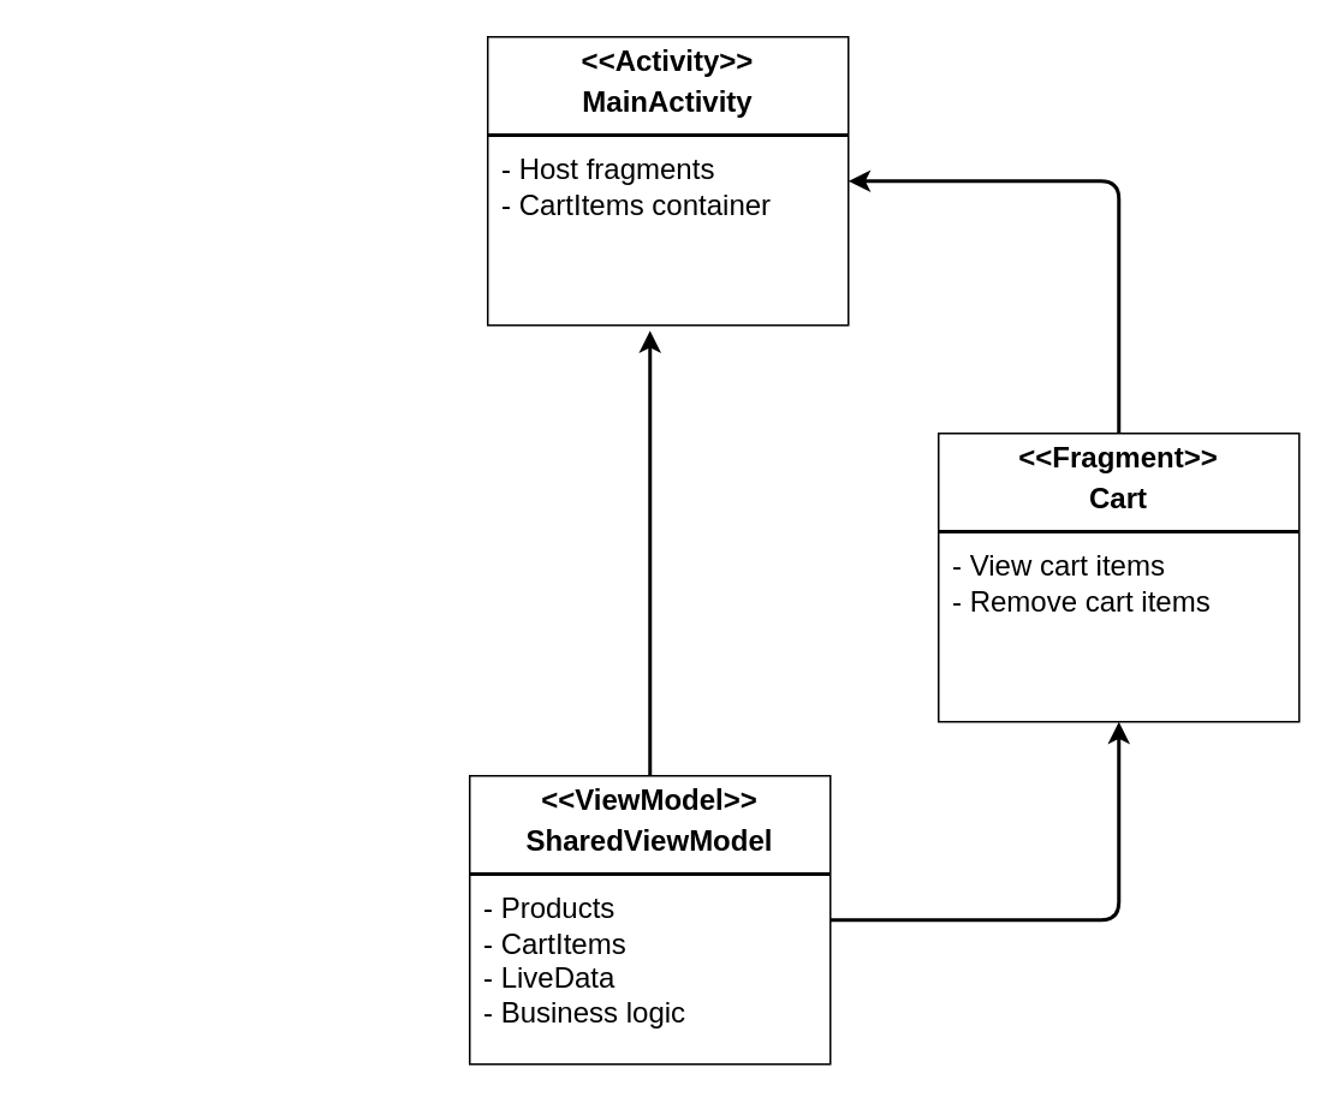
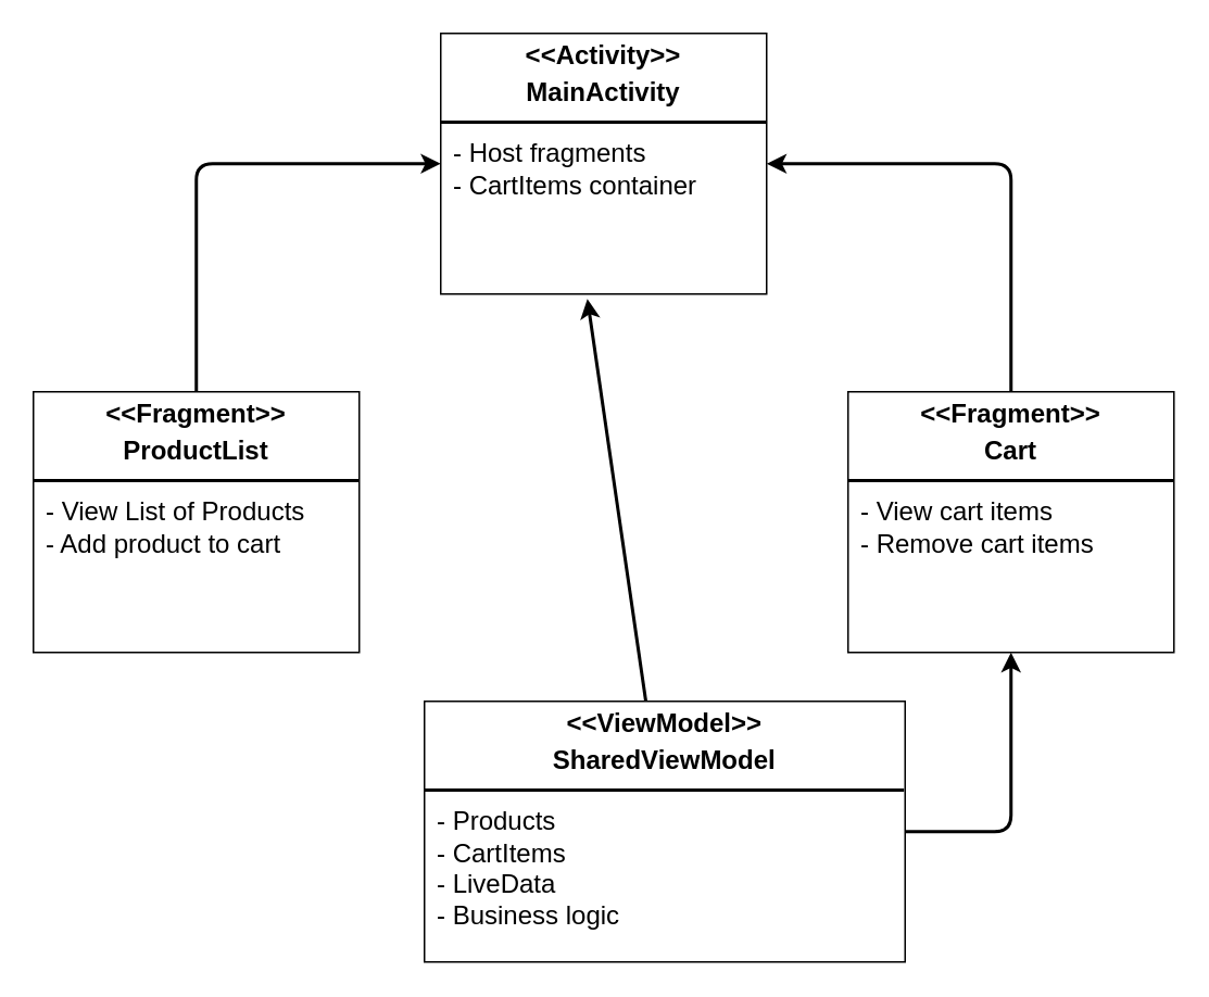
  <mxCell id="0" />
  <mxCell id="1" parent="0" />
+ <mxCell id="2" style="edgeStyle=none;html=1;entryX=0;entryY=0.5;entryDx=0;entryDy=0;strokeWidth=2;" edge="1" parent="1" source="3" target="8"><mxGeometry relative="1" as="geometry"><Array as="points"><mxPoint x="120" y="100" /></Array></mxGeometry></mxCell>
+ <mxCell id="3" value="&lt;p style=&quot;margin: 4px 0px 0px; text-align: center;&quot;&gt;&lt;b style=&quot;&quot;&gt;&amp;lt;&amp;lt;Fragment&amp;gt;&amp;gt;&lt;/b&gt;&lt;/p&gt;&lt;p style=&quot;margin: 4px 0px 0px; text-align: center;&quot;&gt;&lt;b&gt;ProductList&lt;/b&gt;&lt;/p&gt;&lt;hr style=&quot;border-style:solid;&quot;&gt;&lt;p style=&quot;margin:0px;margin-left:8px;&quot;&gt;- View List of Products&lt;br&gt;- Add product to cart&lt;br&gt;&lt;br&gt;&lt;/p&gt;" style="verticalAlign=top;align=left;overflow=fill;html=1;whiteSpace=wrap;fontSize=16;" vertex="1" parent="1"><mxGeometry x="20" y="240" width="200" height="160" as="geometry" /></mxCell>
  <mxCell id="4" style="edgeStyle=none;html=1;entryX=0.5;entryY=1;entryDx=0;entryDy=0;strokeWidth=2;" edge="1" parent="1" source="5" target="7"><mxGeometry relative="1" as="geometry"><Array as="points"><mxPoint x="620" y="510" /></Array></mxGeometry></mxCell>
- <mxCell id="5" value="&lt;p style=&quot;margin: 4px 0px 0px; text-align: center;&quot;&gt;&lt;b style=&quot;&quot;&gt;&amp;lt;&amp;lt;ViewModel&amp;gt;&amp;gt;&lt;/b&gt;&lt;/p&gt;&lt;p style=&quot;margin: 4px 0px 0px; text-align: center;&quot;&gt;&lt;b&gt;SharedViewModel&lt;/b&gt;&lt;/p&gt;&lt;hr style=&quot;border-style:solid;&quot;&gt;&lt;p style=&quot;margin:0px;margin-left:8px;&quot;&gt;- Products&lt;br&gt;- CartItems&lt;/p&gt;&lt;p style=&quot;margin:0px;margin-left:8px;&quot;&gt;- LiveData&lt;/p&gt;&lt;p style=&quot;margin:0px;margin-left:8px;&quot;&gt;- Business logic&lt;br&gt;&lt;br&gt;&lt;/p&gt;" style="verticalAlign=top;align=left;overflow=fill;html=1;whiteSpace=wrap;fontSize=16;" vertex="1" parent="1"><mxGeometry x="260" y="430" width="200" height="160" as="geometry" /></mxCell>
+ <mxCell id="5" value="&lt;p style=&quot;margin: 4px 0px 0px; text-align: center;&quot;&gt;&lt;b style=&quot;&quot;&gt;&amp;lt;&amp;lt;ViewModel&amp;gt;&amp;gt;&lt;/b&gt;&lt;/p&gt;&lt;p style=&quot;margin: 4px 0px 0px; text-align: center;&quot;&gt;&lt;b&gt;SharedViewModel&lt;/b&gt;&lt;/p&gt;&lt;hr style=&quot;border-style:solid;&quot;&gt;&lt;p style=&quot;margin:0px;margin-left:8px;&quot;&gt;- Products&lt;br&gt;- CartItems&lt;/p&gt;&lt;p style=&quot;margin:0px;margin-left:8px;&quot;&gt;- LiveData&lt;/p&gt;&lt;p style=&quot;margin:0px;margin-left:8px;&quot;&gt;- Business logic&lt;br&gt;&lt;br&gt;&lt;/p&gt;" style="verticalAlign=top;align=left;overflow=fill;html=1;whiteSpace=wrap;fontSize=16;" vertex="1" parent="1"><mxGeometry x="260" y="430" width="295" height="160" as="geometry" /></mxCell>
  <mxCell id="6" style="edgeStyle=none;html=1;entryX=1;entryY=0.5;entryDx=0;entryDy=0;strokeWidth=2;" edge="1" parent="1" source="7" target="8"><mxGeometry relative="1" as="geometry"><Array as="points"><mxPoint x="620" y="100" /></Array></mxGeometry></mxCell>
  <mxCell id="7" value="&lt;p style=&quot;margin: 4px 0px 0px; text-align: center;&quot;&gt;&lt;b style=&quot;&quot;&gt;&amp;lt;&amp;lt;Fragment&amp;gt;&amp;gt;&lt;/b&gt;&lt;/p&gt;&lt;p style=&quot;margin: 4px 0px 0px; text-align: center;&quot;&gt;&lt;b&gt;Cart&lt;/b&gt;&lt;/p&gt;&lt;hr style=&quot;border-style:solid;&quot;&gt;&lt;p style=&quot;margin:0px;margin-left:8px;&quot;&gt;- View cart items&lt;br&gt;- Remove cart items&lt;/p&gt;&lt;p style=&quot;margin:0px;margin-left:8px;&quot;&gt;&lt;br&gt;&lt;/p&gt;" style="verticalAlign=top;align=left;overflow=fill;html=1;whiteSpace=wrap;fontSize=16;" vertex="1" parent="1"><mxGeometry x="520" y="240" width="200" height="160" as="geometry" /></mxCell>
  <mxCell id="8" value="&lt;p style=&quot;margin: 4px 0px 0px; text-align: center;&quot;&gt;&lt;b style=&quot;&quot;&gt;&amp;lt;&amp;lt;Activity&amp;gt;&amp;gt;&lt;/b&gt;&lt;/p&gt;&lt;p style=&quot;margin: 4px 0px 0px; text-align: center;&quot;&gt;&lt;b&gt;MainActivity&lt;/b&gt;&lt;/p&gt;&lt;hr style=&quot;border-style:solid;&quot;&gt;&lt;p style=&quot;margin:0px;margin-left:8px;&quot;&gt;- Host fragments&lt;br&gt;- CartItems container&lt;/p&gt;&lt;p style=&quot;margin:0px;margin-left:8px;&quot;&gt;&lt;br&gt;&lt;/p&gt;" style="verticalAlign=top;align=left;overflow=fill;html=1;whiteSpace=wrap;fontSize=16;" vertex="1" parent="1"><mxGeometry x="270" y="20" width="200" height="160" as="geometry" /></mxCell>
  <mxCell id="9" style="edgeStyle=none;html=1;strokeWidth=2;" edge="1" parent="1" source="5"><mxGeometry relative="1" as="geometry"><mxPoint x="360" y="183" as="targetPoint" /></mxGeometry></mxCell>
